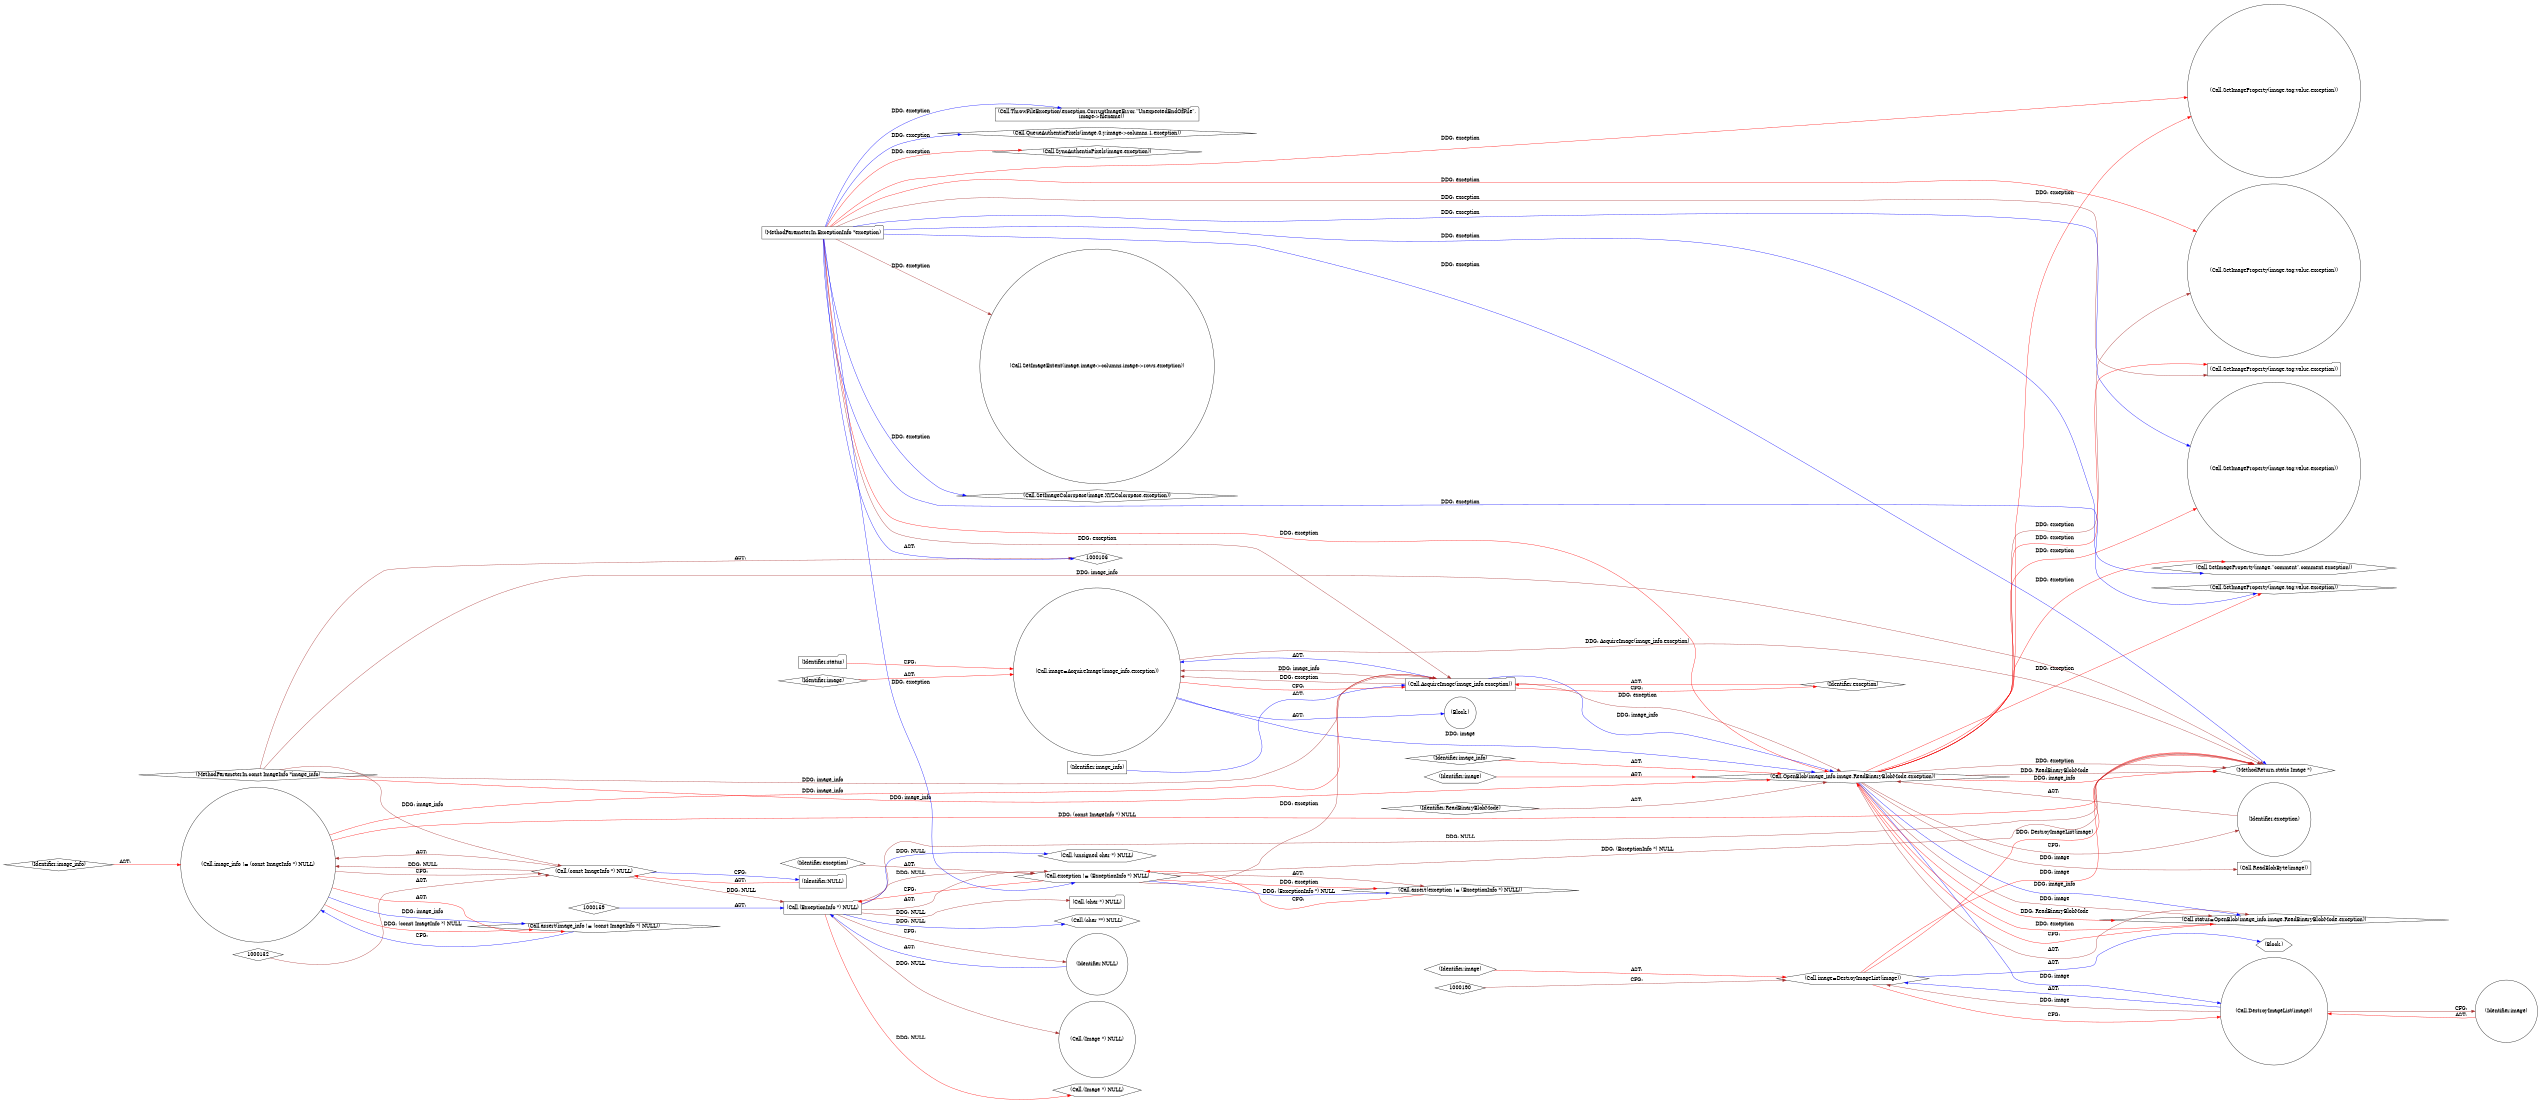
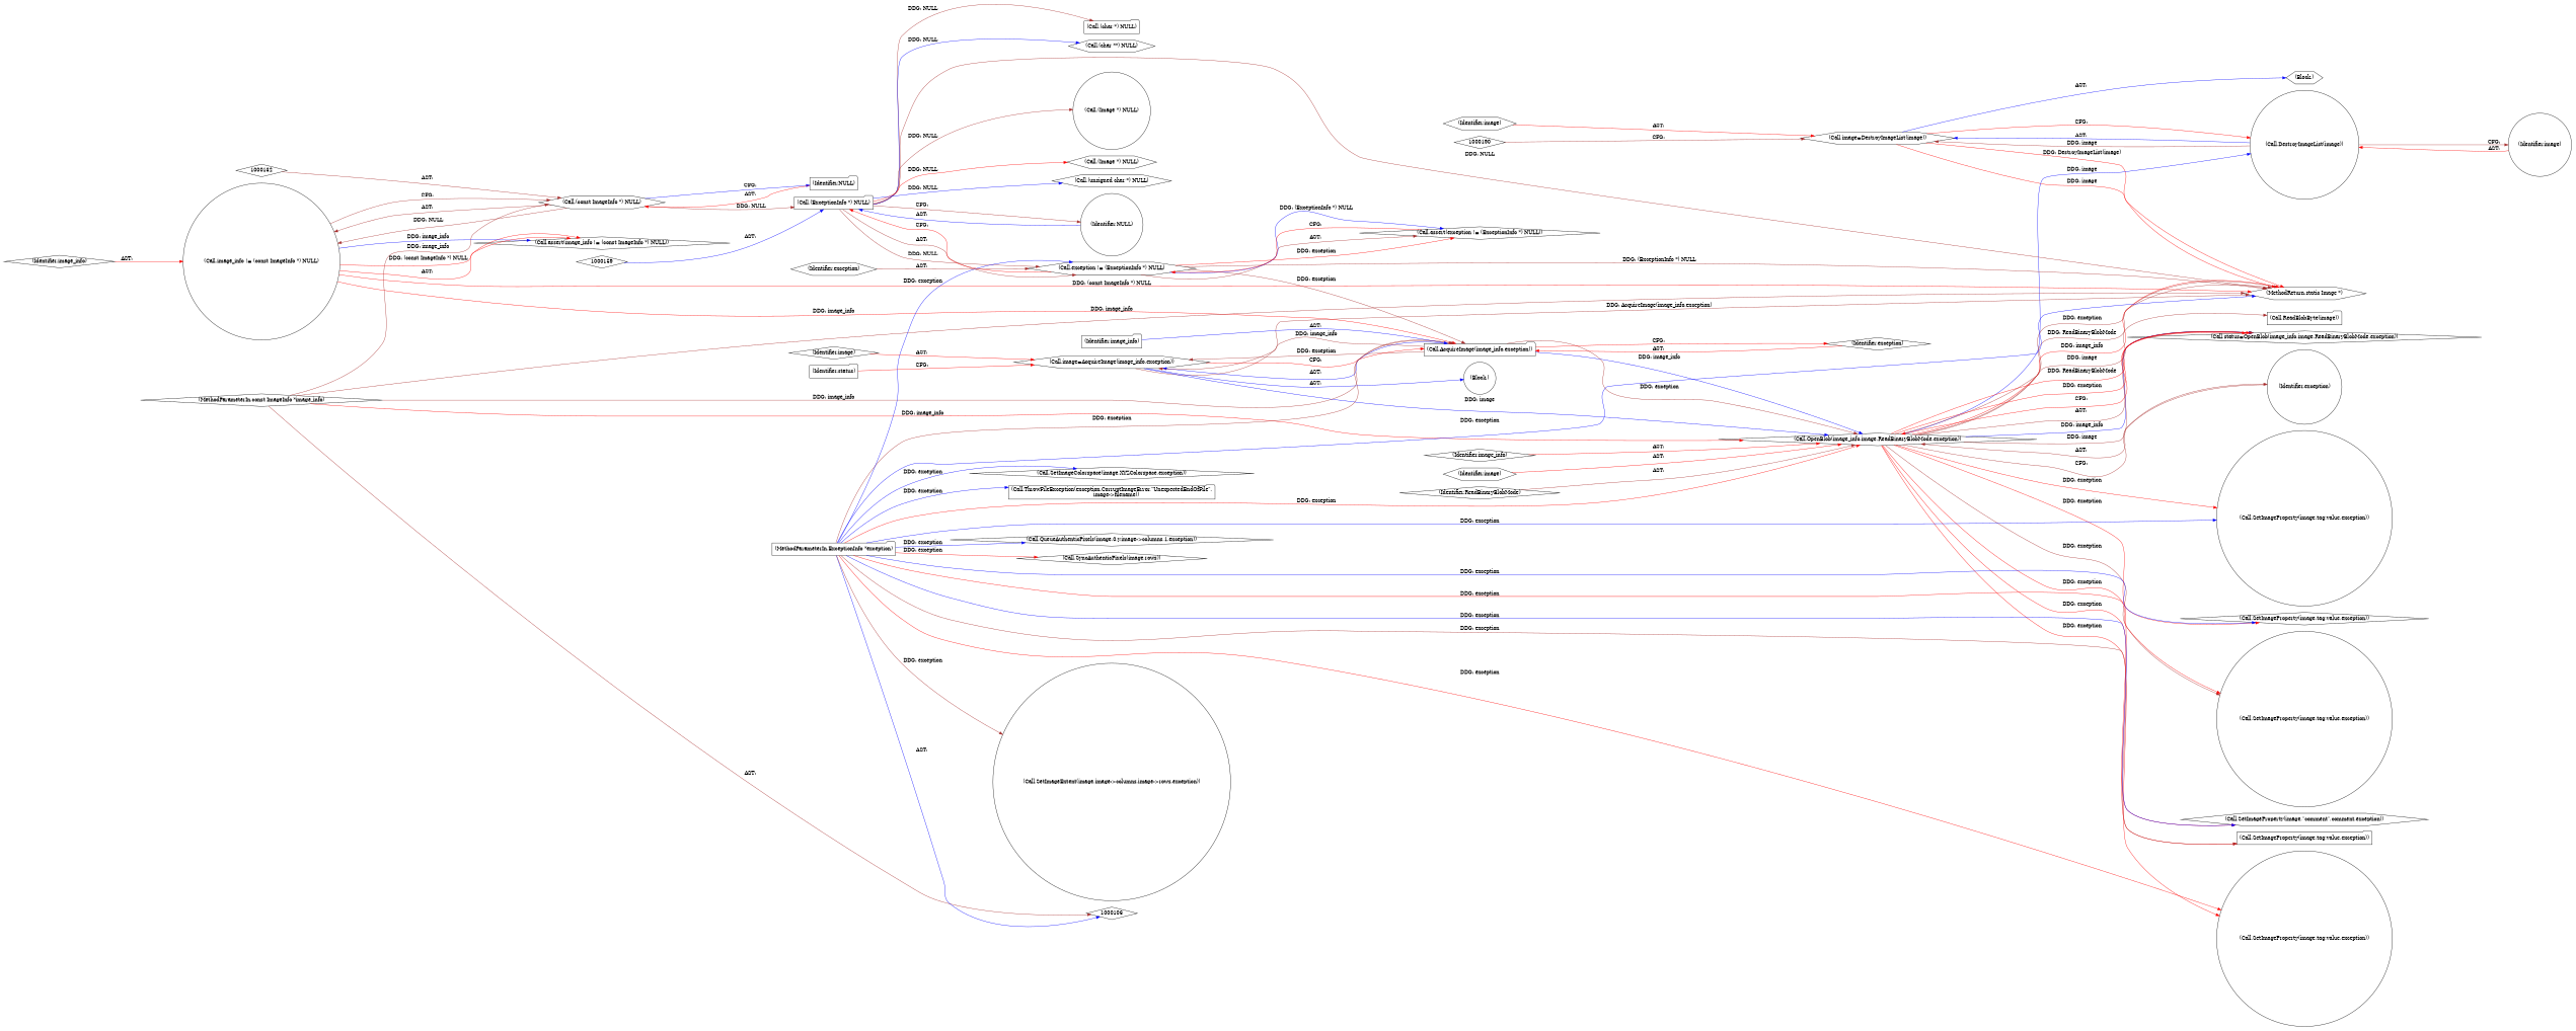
  digraph {
    rankdir=LR
    node [shape=diamond]
    edge [color=brown]
    n1 [label="(Call,image=DestroyImageList(image))" shape=hexagon]
    n2 [label="(Call,DestroyImageList(image))" shape=circle]
    n3 [label="(Block,)" shape=hexagon]
    n4 [label="(MethodReturn,static Image *)" shape=hexagon]
    n5 [label="(Identifier,image)" shape=circle]
    n6 [label="(Call,OpenBlob(image_info,image,ReadBinaryBlobMode,exception))"]
    n7 [label="(Call,SetImageProperty(image,tag,value,exception))" shape=circle]
    n8 [label="(Call,SetImageProperty(image,tag,value,exception))" shape=folder]
    n9 [label="(Call,SetImageProperty(image,tag,value,exception))" shape=circle]
    n10 [label="(Call,ReadBlobByte(image))" shape=folder]
    n11 [label="(Call,SetImageProperty(image,\"comment\",comment,exception))" shape=hexagon]
    n12 [label="(Call,status=OpenBlob(image_info,image,ReadBinaryBlobMode,exception))"]
    n13 [label="(Call,SetImageProperty(image,tag,value,exception))"]
    n14 [label="(Call,SetImageProperty(image,tag,value,exception))" shape=circle]
    n15 [label="(Identifier,exception)" shape=circle]
    n16 [label="(Call,AcquireImage(image_info,exception))" shape=folder]
-   n17 [label="(Call,image=AcquireImage(image_info,exception))" shape=circle]
+   n17 [label="(Call,image=AcquireImage(image_info,exception))" shape=hexagon]
    n18 [label="(Identifier,exception)"]
    n19 [label="(Block,)" shape=circle]
    n20 [label="(Call,image_info != (const ImageInfo *) NULL)" shape=circle]
    n21 [label="(Call,(const ImageInfo *) NULL)" shape=hexagon]
    n22 [label="(Call,assert(image_info != (const ImageInfo *) NULL))"]
    n23 [label="(Call,(ExceptionInfo *) NULL)" shape=folder]
    n24 [label="(Identifier,NULL)" shape=folder]
    n25 [label="(MethodParameterIn,const ImageInfo *image_info)"]
    1000106
    n27 [label="(Call,exception != (ExceptionInfo *) NULL)" shape=hexagon]
    n28 [label="(Call,(char *) NULL)" shape=folder]
    n29 [label="(Call,(char **) NULL)" shape=hexagon]
    n30 [label="(Identifier,NULL)" shape=circle]
    n31 [label="(Call,(Image *) NULL)" shape=circle]
    n32 [label="(Call,(Image *) NULL)" shape=hexagon]
    n33 [label="(Call,(unsigned char *) NULL)" shape=hexagon]
    n34 [label="(Call,assert(exception != (ExceptionInfo *) NULL))"]
    n35 [label="(MethodParameterIn,ExceptionInfo *exception)" shape=folder]
    n36 [label="(Call,SetImageExtent(image,image->columns,image->rows,exception))" shape=circle]
    n37 [label="(Call,SetImageColorspace(image,XYZColorspace,exception))"]
    n38 [label="(Call,ThrowFileException(exception,CorruptImageError,\"UnexpectedEndOfFile\",\n      image->filename))" shape=folder]
    n39 [label="(Call,QueueAuthenticPixels(image,0,y,image->columns,1,exception))"]
-   n40 [label="(Call,SyncAuthenticPixels(image,exception))"]
+   n40 [label="(Call,SyncAuthenticPixels(image,rows))"]
    n41 [label="(Identifier,image_info)"]
    n42 [label="(Identifier,image_info)" shape=folder]
    n43 [label="(Identifier,image_info)"]
    n44 [label="(Identifier,exception)" shape=hexagon]
    n45 [label="(Identifier,status)" shape=folder]
    n46 [label="(Identifier,image)" shape=hexagon]
    n47 [label="(Identifier,image)" shape=hexagon]
    n48 [label="(Identifier,image)"]
    n49 [label="(Identifier,ReadBinaryBlobMode)"]
    1000190
    1000132
    1000159
    n1 -> n2 [color=red label="CFG: "]
    n1 -> n3 [color=blue label="AST: "]
    n1 -> n4 [color=red label="DDG: DestroyImageList(image)"]
    n1 -> n4 [color=red label="DDG: image"]
    n2 -> n1 [color=blue label="AST: "]
    n2 -> n1 [label="DDG: image"]
    n2 -> n5 [label="CFG: "]
    n5 -> n2 [color=red label="AST: "]
    n6 -> n2 [color=blue label="DDG: image"]
    n6 -> n4 [label="DDG: exception"]
    n6 -> n4 [label="DDG: ReadBinaryBlobMode"]
    n6 -> n4 [color=red label="DDG: image_info"]
    n6 -> n7 [label="DDG: exception"]
    n6 -> n8 [color=red label="DDG: exception"]
    n6 -> n9 [color=red label="DDG: exception"]
    n6 -> n10 [label="DDG: image"]
    n6 -> n11 [color=red label="DDG: exception"]
    n6 -> n12 [label="AST: "]
    n6 -> n12 [color=blue label="DDG: image_info"]
    n6 -> n12 [label="DDG: image"]
    n6 -> n12 [color=red label="DDG: ReadBinaryBlobMode"]
    n6 -> n12 [color=red label="DDG: exception"]
    n6 -> n13 [color=red label="DDG: exception"]
    n6 -> n14 [color=red label="DDG: exception"]
    n6 -> n15 [label="CFG: "]
    n12 -> n6 [color=red label="CFG: "]
    n15 -> n6 [label="AST: "]
    n16 -> n6 [color=blue label="DDG: image_info"]
    n16 -> n6 [label="DDG: exception"]
    n16 -> n17 [color=blue label="AST: "]
    n16 -> n17 [label="DDG: image_info"]
    n16 -> n17 [label="DDG: exception"]
    n16 -> n18 [color=red label="CFG: "]
    n17 -> n4 [label="DDG: AcquireImage(image_info,exception)"]
    n17 -> n6 [color=blue label="DDG: image"]
    n17 -> n16 [color=red label="CFG: "]
    n17 -> n19 [color=blue label="AST: "]
    n18 -> n16 [color=red label="AST: "]
    n20 -> n4 [color=red label="DDG: (const ImageInfo *) NULL"]
    n20 -> n16 [color=red label="DDG: image_info"]
    n20 -> n21 [label="CFG: "]
    n20 -> n22 [color=red label="AST: "]
    n20 -> n22 [color=blue label="DDG: image_info"]
    n20 -> n22 [color=red label="DDG: (const ImageInfo *) NULL"]
    n21 -> n20 [label="AST: "]
    n21 -> n20 [label="DDG: NULL"]
    n21 -> n23 [label="DDG: NULL"]
    n21 -> n24 [color=blue label="CFG: "]
-   n22 -> n20 [color=blue label="CFG: "]
    n23 -> n4 [label="DDG: NULL"]
    n23 -> n27 [label="AST: "]
    n23 -> n27 [label="DDG: NULL"]
    n23 -> n28 [label="DDG: NULL"]
    n23 -> n29 [color=blue label="DDG: NULL"]
    n23 -> n30 [label="CFG: "]
    n23 -> n31 [label="DDG: NULL"]
    n23 -> n32 [color=red label="DDG: NULL"]
    n23 -> n33 [color=blue label="DDG: NULL"]
    n24 -> n21 [color=red label="AST: "]
    n25 -> n4 [label="DDG: image_info"]
    n25 -> n6 [color=red label="DDG: image_info"]
    n25 -> n16 [label="DDG: image_info"]
    n25 -> n21 [label="DDG: image_info"]
    n25 -> 1000106 [label="AST: "]
    n27 -> n4 [label="DDG: (ExceptionInfo *) NULL"]
    n27 -> n16 [label="DDG: exception"]
    n27 -> n23 [color=red label="CFG: "]
    n27 -> n34 [label="AST: "]
    n27 -> n34 [color=red label="DDG: exception"]
    n27 -> n34 [color=blue label="DDG: (ExceptionInfo *) NULL"]
    n30 -> n23 [color=blue label="AST: "]
    n34 -> n27 [color=red label="CFG: "]
    n35 -> n4 [color=blue label="DDG: exception"]
    n35 -> n6 [color=red label="DDG: exception"]
    n35 -> n7 [color=red label="DDG: exception"]
    n35 -> n8 [label="DDG: exception"]
    n35 -> n9 [color=blue label="DDG: exception"]
    n35 -> n11 [color=blue label="DDG: exception"]
    n35 -> n13 [color=blue label="DDG: exception"]
    n35 -> n14 [color=red label="DDG: exception"]
    n35 -> n16 [label="DDG: exception"]
    n35 -> 1000106 [color=blue label="AST: "]
    n35 -> n27 [color=blue label="DDG: exception"]
    n35 -> n36 [label="DDG: exception"]
    n35 -> n37 [color=blue label="DDG: exception"]
    n35 -> n38 [color=blue label="DDG: exception"]
    n35 -> n39 [color=blue label="DDG: exception"]
    n35 -> n40 [color=red label="DDG: exception"]
    n41 -> n6 [color=red label="AST: "]
    n42 -> n16 [color=blue label="AST: "]
    n43 -> n20 [color=red label="AST: "]
    n44 -> n27 [label="AST: "]
    n45 -> n17 [color=red label="CFG: "]
    n46 -> n1 [color=red label="AST: "]
    n47 -> n6 [color=red label="AST: "]
    n48 -> n17 [color=red label="AST: "]
    n49 -> n6 [label="AST: "]
    1000190 -> n1 [label="CFG: "]
    1000132 -> n21 [label="AST: "]
    1000159 -> n23 [color=blue label="AST: "]
  }
